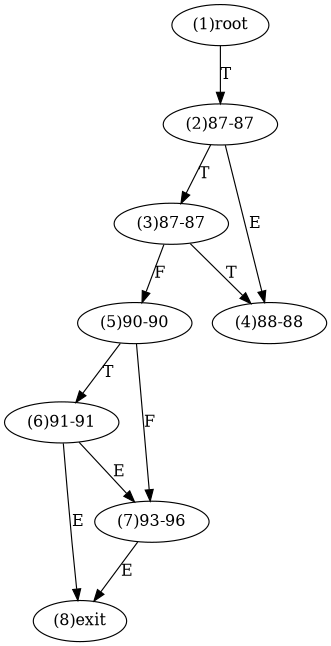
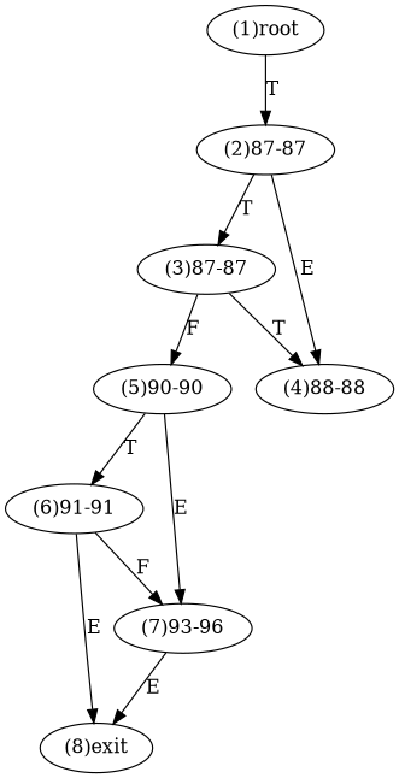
  digraph {
    n1 [label="(1)root"]
    n2 [label="(2)87-87"]
    n3 [label="(3)87-87"]
    n4 [label="(4)88-88"]
    n5 [label="(5)90-90"]
    n6 [label="(6)91-91"]
    n7 [label="(7)93-96"]
    n8 [label="(8)exit"]
    n1 -> n2 [label=T]
    n2 -> n3 [label=T]
    n2 -> n4 [label=E]
    n3 -> n4 [label=T]
    n3 -> n5 [label=F]
    n5 -> n6 [label=T]
-   n5 -> n7 [label=F]
-   n6 -> n7 [label=E]
+   n5 -> n7 [label=E]
+   n6 -> n7 [label=F]
    n6 -> n8 [label=E]
    n7 -> n8 [label=E]
  }
